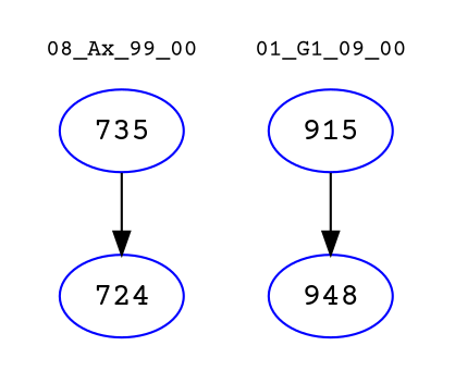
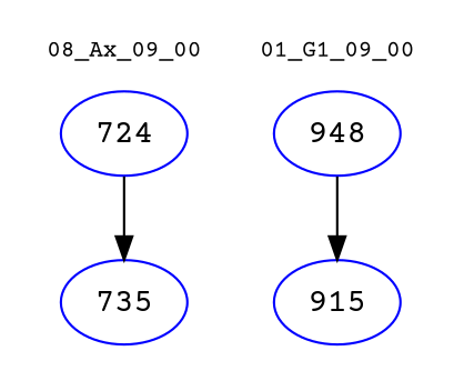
  digraph {
    fontname="Courier Prime"
    node [color=blue fontname="Courier Prime"]
    edge [color=black fontname="Courier Prime"]
    n1 [label=735]
    n2 [label=724]
    n3 [label=915]
    n4 [label=948]
    subgraph cluster_1 {
      color=white
      fontsize=10
-     label="08_Ax_99_00"
+     label="08_Ax_09_00"
      n1
      n2
    }
    subgraph cluster_2 {
      color=white
      fontsize=10
      label="01_G1_09_00"
      n3
      n4
    }
-   n1 -> n2
-   n3 -> n4
+   n2 -> n1
+   n4 -> n3
  }
